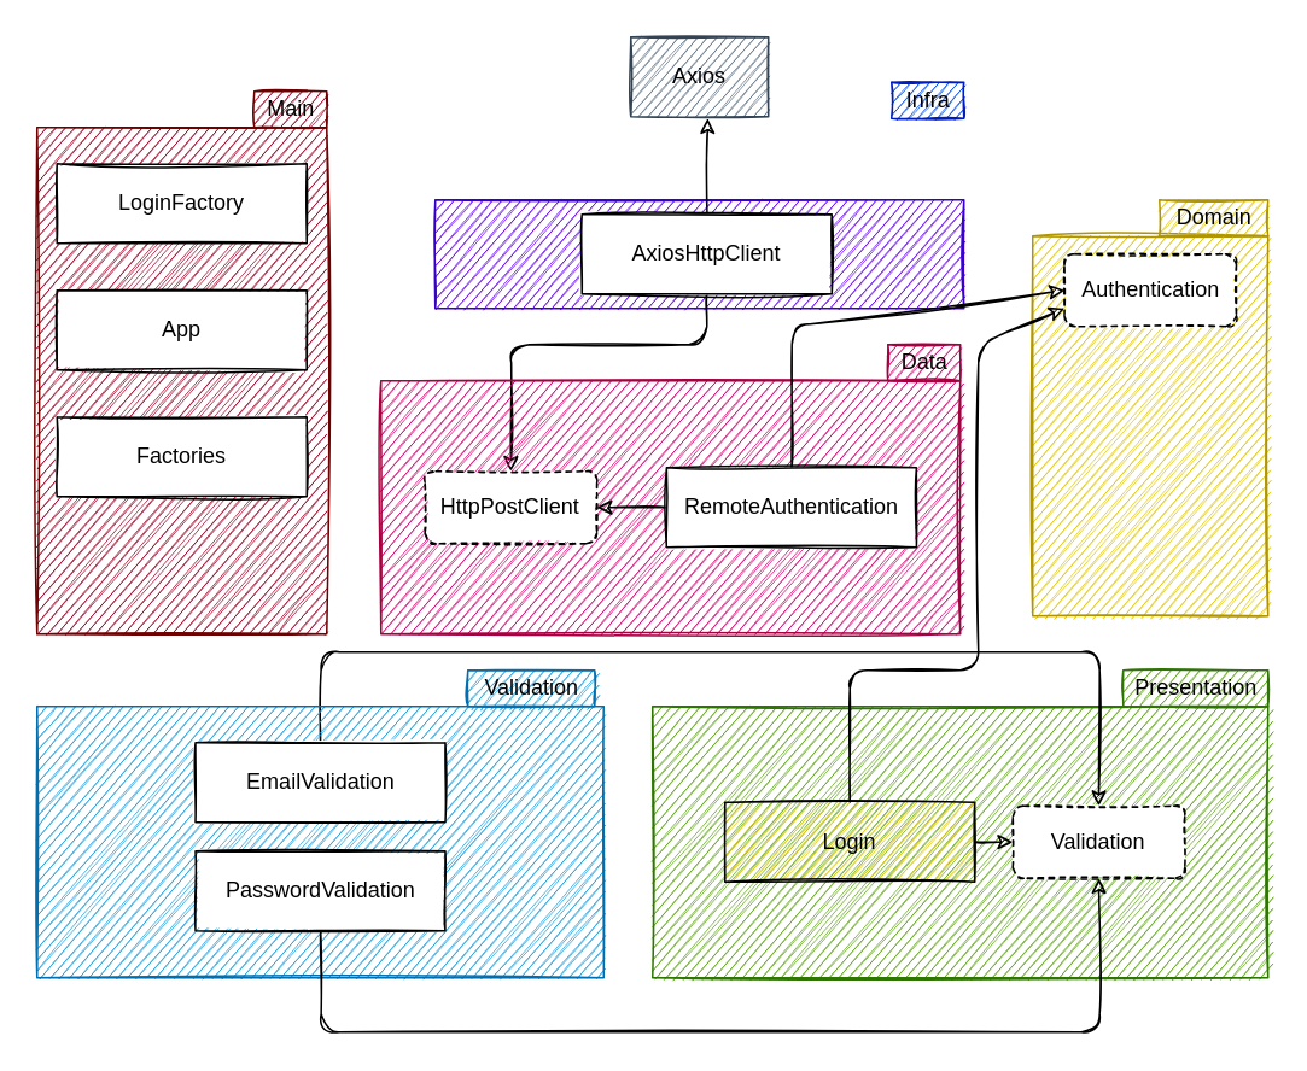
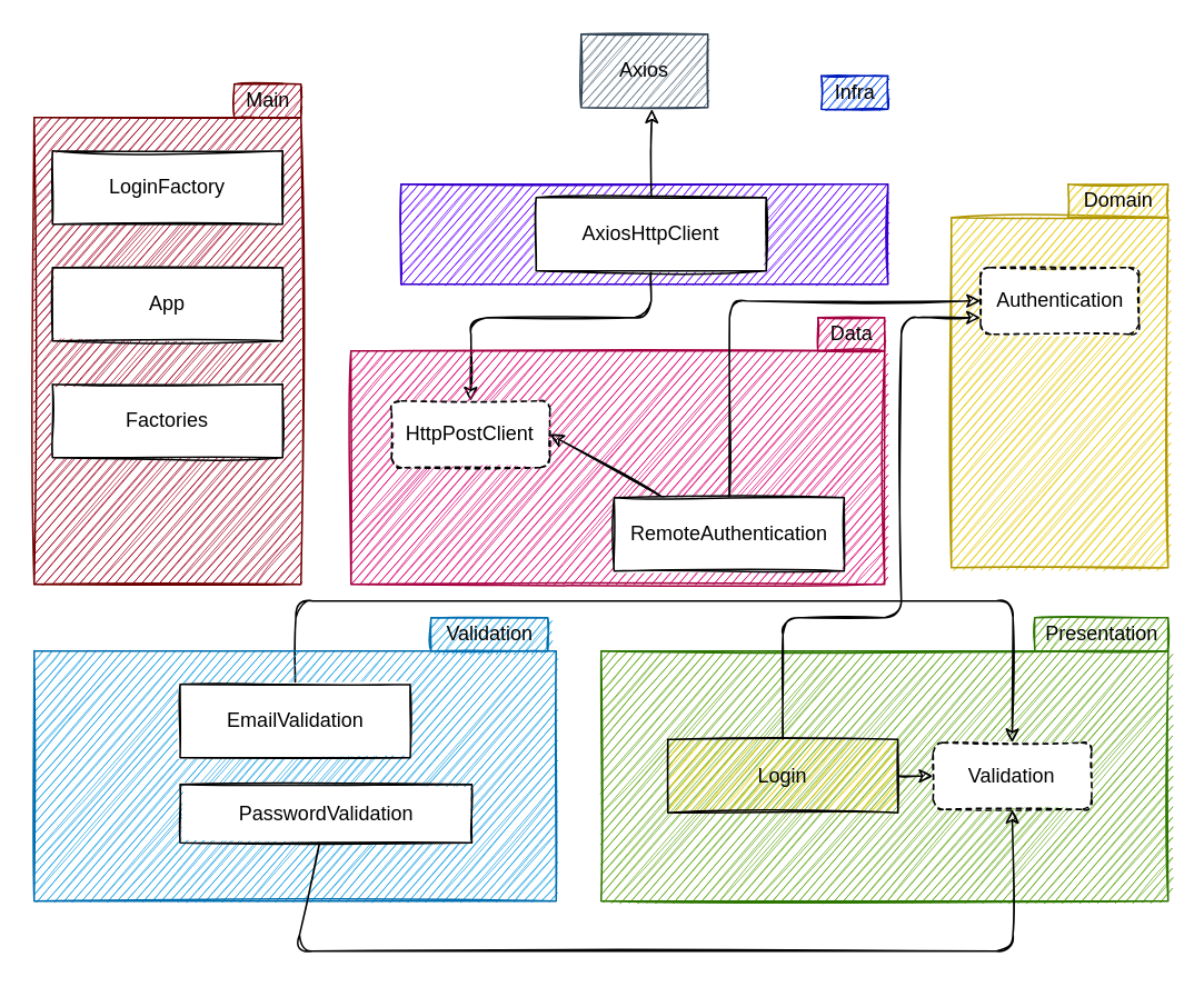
  <mxCell id="0" />
  <mxCell id="1" parent="0" />
  <mxCell id="2" value="" style="whiteSpace=wrap;html=1;rounded=0;sketch=1;fillColor=#e3c800;strokeColor=#B09500;fontColor=#000000;" vertex="1" parent="1"><mxGeometry x="570" y="130" width="130" height="210" as="geometry" /></mxCell>
  <mxCell id="3" value="Domain" style="text;html=1;align=center;verticalAlign=middle;resizable=0;points=[];autosize=1;strokeColor=#B09500;fillColor=#e3c800;fontColor=#000000;sketch=1;" vertex="1" parent="1"><mxGeometry x="640" y="110" width="60" height="20" as="geometry" /></mxCell>
- <mxCell id="4" value="Authentication" style="whiteSpace=wrap;html=1;rounded=1;sketch=1;dashed=1;" vertex="1" parent="1"><mxGeometry x="587.5" y="140" width="95" height="40" as="geometry" /></mxCell>
+ <mxCell id="4" value="Authentication" style="whiteSpace=wrap;html=1;rounded=1;sketch=1;dashed=1;" vertex="1" parent="1"><mxGeometry x="587.5" y="160" width="95" height="40" as="geometry" /></mxCell>
  <mxCell id="5" value="" style="whiteSpace=wrap;html=1;rounded=0;sketch=1;fillColor=#6a00ff;strokeColor=#3700CC;fontColor=#ffffff;" vertex="1" parent="1"><mxGeometry x="240" y="110" width="292" height="60" as="geometry" /></mxCell>
  <mxCell id="6" value="Infra" style="text;html=1;align=center;verticalAlign=middle;resizable=0;points=[];autosize=1;strokeColor=#001DBC;fillColor=#0050ef;fontColor=#000000;sketch=1;" vertex="1" parent="1"><mxGeometry x="492" y="45" width="40" height="20" as="geometry" /></mxCell>
  <mxCell id="7" style="edgeStyle=none;html=1;entryX=0.558;entryY=1.022;entryDx=0;entryDy=0;entryPerimeter=0;fontColor=#000000;sketch=1;" edge="1" parent="1" source="9" target="10"><mxGeometry relative="1" as="geometry" /></mxCell>
  <mxCell id="8" style="edgeStyle=none;sketch=1;html=1;entryX=0.5;entryY=0;entryDx=0;entryDy=0;fontColor=#000000;exitX=0.5;exitY=1;exitDx=0;exitDy=0;" edge="1" parent="1" source="9" target="16"><mxGeometry relative="1" as="geometry"><mxPoint x="390" y="190" as="sourcePoint" /><Array as="points"><mxPoint x="390" y="190" /><mxPoint x="282" y="190" /></Array></mxGeometry></mxCell>
  <mxCell id="9" value="AxiosHttpClient" style="whiteSpace=wrap;html=1;rounded=0;sketch=1;" vertex="1" parent="1"><mxGeometry x="321" y="118" width="138" height="44" as="geometry" /></mxCell>
  <mxCell id="10" value="Axios" style="whiteSpace=wrap;html=1;rounded=0;sketch=1;fillColor=#647687;strokeColor=#314354;fontColor=#000000;labelBorderColor=none;shadow=0;" vertex="1" parent="1"><mxGeometry x="348" y="20" width="76" height="44" as="geometry" /></mxCell>
  <mxCell id="11" value="" style="whiteSpace=wrap;html=1;rounded=0;sketch=1;fillColor=#d80073;strokeColor=#A50040;fontColor=#ffffff;" vertex="1" parent="1"><mxGeometry x="210" y="210" width="320" height="140" as="geometry" /></mxCell>
  <mxCell id="12" value="Data" style="text;html=1;align=center;verticalAlign=middle;resizable=0;points=[];autosize=1;strokeColor=#A50040;fillColor=#d80073;fontColor=#000000;sketch=1;" vertex="1" parent="1"><mxGeometry x="490" y="190" width="40" height="20" as="geometry" /></mxCell>
  <mxCell id="13" style="edgeStyle=none;sketch=1;html=1;entryX=0;entryY=0.5;entryDx=0;entryDy=0;fontColor=#000000;" edge="1" parent="1" source="15" target="4"><mxGeometry relative="1" as="geometry"><Array as="points"><mxPoint x="437" y="180" /></Array></mxGeometry></mxCell>
  <mxCell id="14" style="edgeStyle=none;sketch=1;html=1;entryX=1;entryY=0.5;entryDx=0;entryDy=0;fontColor=#000000;" edge="1" parent="1" source="15" target="16"><mxGeometry relative="1" as="geometry" /></mxCell>
- <mxCell id="15" value="RemoteAuthentication" style="whiteSpace=wrap;html=1;rounded=0;sketch=1;" vertex="1" parent="1"><mxGeometry x="367.75" y="258" width="138" height="44" as="geometry" /></mxCell>
- <mxCell id="16" value="HttpPostClient" style="whiteSpace=wrap;html=1;rounded=1;sketch=1;dashed=1;" vertex="1" parent="1"><mxGeometry x="234.25" y="260" width="95" height="40" as="geometry" /></mxCell>
+ <mxCell id="15" value="RemoteAuthentication" style="whiteSpace=wrap;html=1;rounded=0;sketch=1;" vertex="1" parent="1"><mxGeometry x="367.75" y="298" width="138" height="44" as="geometry" /></mxCell>
+ <mxCell id="16" value="HttpPostClient" style="whiteSpace=wrap;html=1;rounded=1;sketch=1;dashed=1;" vertex="1" parent="1"><mxGeometry x="234.25" y="240" width="95" height="40" as="geometry" /></mxCell>
  <mxCell id="17" value="" style="whiteSpace=wrap;html=1;rounded=0;sketch=1;fillColor=#a20025;strokeColor=#6F0000;fontColor=#ffffff;" vertex="1" parent="1"><mxGeometry x="20" y="70" width="160" height="280" as="geometry" /></mxCell>
  <mxCell id="18" value="Main" style="text;html=1;align=center;verticalAlign=middle;resizable=0;points=[];autosize=1;strokeColor=#6F0000;fillColor=#a20025;fontColor=#000000;sketch=1;" vertex="1" parent="1"><mxGeometry x="140" y="50" width="40" height="20" as="geometry" /></mxCell>
  <mxCell id="19" value="" style="whiteSpace=wrap;html=1;rounded=0;sketch=1;fillColor=#60a917;strokeColor=#2D7600;fontColor=#ffffff;" vertex="1" parent="1"><mxGeometry x="360" y="390" width="340" height="150" as="geometry" /></mxCell>
  <mxCell id="20" value="Presentation" style="text;html=1;align=center;verticalAlign=middle;resizable=0;points=[];autosize=1;strokeColor=#2D7600;fillColor=#60a917;fontColor=#000000;sketch=1;" vertex="1" parent="1"><mxGeometry x="620" y="370" width="80" height="20" as="geometry" /></mxCell>
  <mxCell id="21" style="edgeStyle=none;sketch=1;html=1;fontColor=#000000;" edge="1" parent="1" source="23" target="24"><mxGeometry relative="1" as="geometry" /></mxCell>
  <mxCell id="22" style="edgeStyle=none;sketch=1;html=1;entryX=0;entryY=0.75;entryDx=0;entryDy=0;fontColor=#000000;" edge="1" parent="1" source="23" target="4"><mxGeometry relative="1" as="geometry"><Array as="points"><mxPoint x="469" y="370" /><mxPoint x="540" y="370" /><mxPoint x="540" y="190" /></Array></mxGeometry></mxCell>
  <mxCell id="23" value="Login" style="whiteSpace=wrap;html=1;rounded=0;sketch=1;fillColor=#e3c800;" vertex="1" parent="1"><mxGeometry x="400" y="443" width="138" height="44" as="geometry" /></mxCell>
  <mxCell id="24" value="Validation" style="whiteSpace=wrap;html=1;rounded=1;sketch=1;dashed=1;" vertex="1" parent="1"><mxGeometry x="559" y="445" width="95" height="40" as="geometry" /></mxCell>
  <mxCell id="25" style="edgeStyle=none;sketch=1;html=1;entryX=0.5;entryY=0;entryDx=0;entryDy=0;fontColor=#000000;exitX=0.5;exitY=0;exitDx=0;exitDy=0;" edge="1" parent="1" source="28" target="24"><mxGeometry relative="1" as="geometry"><Array as="points"><mxPoint x="177" y="360" /><mxPoint x="607" y="360" /></Array></mxGeometry></mxCell>
  <mxCell id="26" value="" style="whiteSpace=wrap;html=1;rounded=0;sketch=1;fillColor=#1ba1e2;strokeColor=#006EAF;fontColor=#ffffff;" vertex="1" parent="1"><mxGeometry x="20" y="390" width="313" height="150" as="geometry" /></mxCell>
  <mxCell id="27" value="Validation" style="text;html=1;align=center;verticalAlign=middle;resizable=0;points=[];autosize=1;strokeColor=#006EAF;fillColor=#1ba1e2;fontColor=#000000;sketch=1;" vertex="1" parent="1"><mxGeometry x="258" y="370" width="70" height="20" as="geometry" /></mxCell>
  <mxCell id="28" value="EmailValidation" style="whiteSpace=wrap;html=1;rounded=0;sketch=1;" vertex="1" parent="1"><mxGeometry x="107.5" y="410" width="138" height="44" as="geometry" /></mxCell>
  <mxCell id="29" style="edgeStyle=none;sketch=1;html=1;entryX=0.5;entryY=1;entryDx=0;entryDy=0;fontColor=#000000;" edge="1" parent="1" source="30" target="24"><mxGeometry relative="1" as="geometry"><Array as="points"><mxPoint x="177" y="570" /><mxPoint x="607" y="570" /></Array></mxGeometry></mxCell>
- <mxCell id="30" value="PasswordValidation" style="whiteSpace=wrap;html=1;rounded=0;sketch=1;" vertex="1" parent="1"><mxGeometry x="107.5" y="470" width="138" height="44" as="geometry" /></mxCell>
+ <mxCell id="30" value="PasswordValidation" style="whiteSpace=wrap;html=1;rounded=0;sketch=1;" vertex="1" parent="1"><mxGeometry x="107.5" y="470" width="175" height="35" as="geometry" /></mxCell>
  <mxCell id="31" value="LoginFactory" style="whiteSpace=wrap;html=1;rounded=0;sketch=1;" vertex="1" parent="1"><mxGeometry x="31" y="90" width="138" height="44" as="geometry" /></mxCell>
  <mxCell id="32" value="App" style="whiteSpace=wrap;html=1;rounded=0;sketch=1;" vertex="1" parent="1"><mxGeometry x="31" y="160" width="138" height="44" as="geometry" /></mxCell>
  <mxCell id="33" value="Factories" style="whiteSpace=wrap;html=1;rounded=0;sketch=1;" vertex="1" parent="1"><mxGeometry x="31" y="230" width="138" height="44" as="geometry" /></mxCell>
